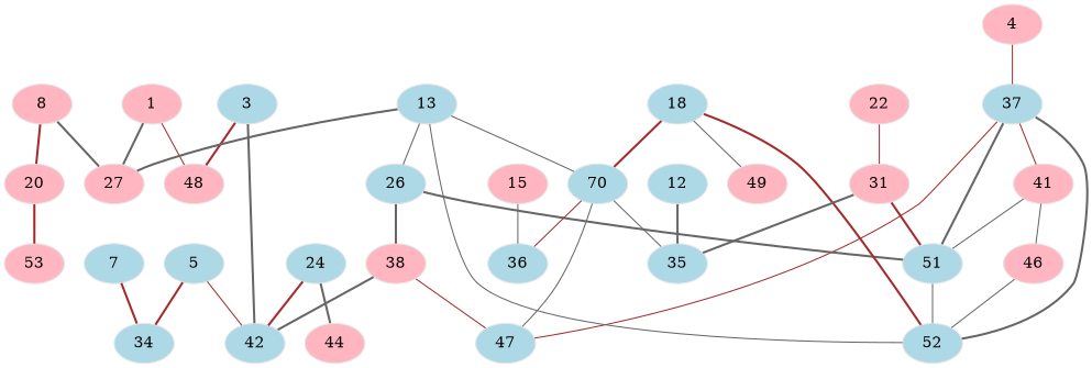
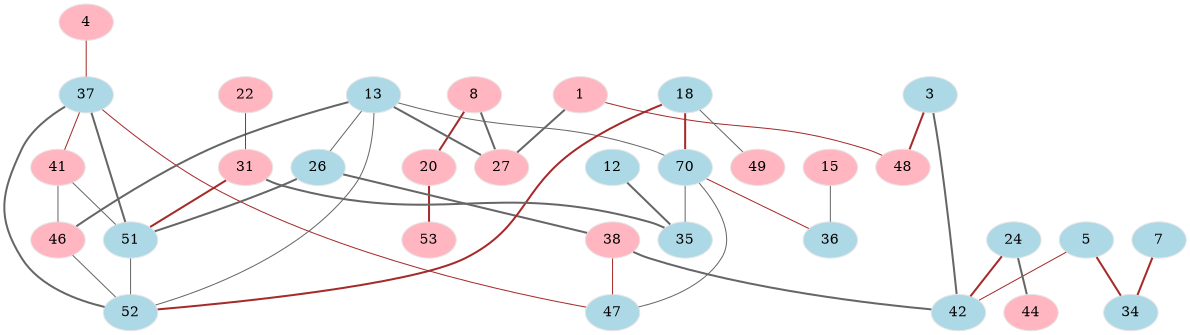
  graph {
    node [color=gray90 fillcolor=lightblue style=filled]
    edge [color=gray40 style=bold weight=1.0]
    1 [fillcolor=lightpink]
    27 [fillcolor=lightpink]
    48 [fillcolor=lightpink]
    3
    42
    4 [fillcolor=lightpink]
    37
    52
    51
    47
    41 [fillcolor=lightpink]
    5
    34
    7
    8 [fillcolor=lightpink]
    20 [fillcolor=lightpink]
    53 [fillcolor=lightpink]
    12
    35
    13
    26
    n22 [label=70]
    46 [fillcolor=lightpink]
    38 [fillcolor=lightpink]
    36
    15 [fillcolor=lightpink]
    18
    49 [fillcolor=lightpink]
    22 [fillcolor=lightpink]
    31 [fillcolor=lightpink]
    24
    44 [fillcolor=lightpink]
    1 -- 27
    1 -- 48 [color=brown style=solid]
    3 -- 48 [color=brown]
    3 -- 42
    4 -- 37 [color=brown style=solid]
    37 -- 52
    37 -- 51
    37 -- 47 [color=brown style=solid]
    37 -- 41 [color=brown style=solid]
    51 -- 52 [style=solid]
    41 -- 51 [style=solid]
    41 -- 46 [style=solid]
    5 -- 42 [color=brown style=solid weight=2.0]
    5 -- 34 [color=brown]
    7 -- 34 [color=brown]
    8 -- 27
    8 -- 20 [color=brown]
    20 -- 53 [color=brown]
    12 -- 35
    13 -- 27
    13 -- 52 [style=solid]
    13 -- 26 [style=solid]
    13 -- n22 [style=solid]
+   13 -- 46
    26 -- 51
    26 -- 38
    n22 -- 47 [style=solid]
    n22 -- 35 [style=solid]
    n22 -- 36 [color=brown style=solid]
    46 -- 52 [style=solid]
    38 -- 42 [weight=2.0]
    38 -- 47 [color=brown style=solid weight=2.0]
    15 -- 36 [style=solid weight=2.0]
    18 -- 52 [color=brown]
    18 -- n22 [color=brown weight=2.0]
    18 -- 49 [style=solid]
    22 -- 31 [color=brown style=solid]
    31 -- 51 [color=brown]
    31 -- 35
    24 -- 42 [color=brown]
    24 -- 44
  }
